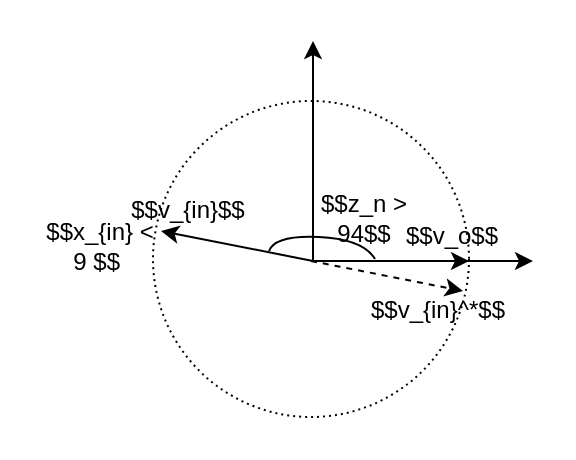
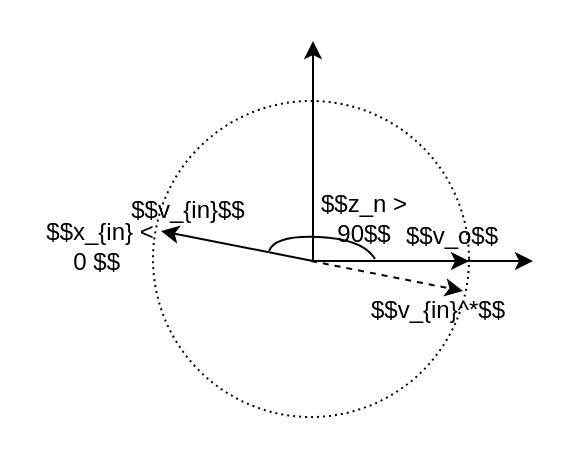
  <mxCell id="0" />
  <mxCell id="1" parent="0" />
  <mxCell id="2" value="" style="ellipse;whiteSpace=wrap;html=1;aspect=fixed;dashed=1;dashPattern=1 2;" vertex="1" parent="1"><mxGeometry x="76" y="50" width="158" height="158" as="geometry" /></mxCell>
  <mxCell id="3" value="" style="endArrow=classic;html=1;rounded=0;" edge="1" parent="1"><mxGeometry width="50" height="50" relative="1" as="geometry"><mxPoint x="156" y="130" as="sourcePoint" /><mxPoint x="156" y="20" as="targetPoint" /></mxGeometry></mxCell>
  <mxCell id="4" value="" style="endArrow=classic;html=1;rounded=0;" edge="1" parent="1"><mxGeometry width="50" height="50" relative="1" as="geometry"><mxPoint x="156" y="130" as="sourcePoint" /><mxPoint x="266" y="130" as="targetPoint" /></mxGeometry></mxCell>
  <mxCell id="5" value="" style="endArrow=classic;html=1;rounded=0;" edge="1" parent="1"><mxGeometry width="50" height="50" relative="1" as="geometry"><mxPoint x="156" y="130" as="sourcePoint" /><mxPoint x="80" y="115" as="targetPoint" /></mxGeometry></mxCell>
  <mxCell id="6" value="$$v_{in}$$" style="text;html=1;strokeColor=none;fillColor=none;align=center;verticalAlign=middle;whiteSpace=wrap;rounded=0;" vertex="1" parent="1"><mxGeometry x="64" y="90" width="60" height="30" as="geometry" /></mxCell>
  <mxCell id="7" value="$$v_o$$" style="text;html=1;strokeColor=none;fillColor=none;align=center;verticalAlign=middle;whiteSpace=wrap;rounded=0;" vertex="1" parent="1"><mxGeometry x="196" y="103" width="60" height="30" as="geometry" /></mxCell>
- <mxCell id="8" value="$$x_{in} &amp;lt; 9 $$&amp;nbsp;" style="text;html=1;strokeColor=none;fillColor=none;align=center;verticalAlign=middle;whiteSpace=wrap;rounded=0;" vertex="1" parent="1"><mxGeometry x="20" y="108" width="60" height="30" as="geometry" /></mxCell>
+ <mxCell id="8" value="$$x_{in} &amp;lt; 0 $$&amp;nbsp;" style="text;html=1;strokeColor=none;fillColor=none;align=center;verticalAlign=middle;whiteSpace=wrap;rounded=0;" vertex="1" parent="1"><mxGeometry x="20" y="108" width="60" height="30" as="geometry" /></mxCell>
  <mxCell id="9" value="" style="endArrow=classic;html=1;rounded=0;dashed=1;" edge="1" parent="1"><mxGeometry width="50" height="50" relative="1" as="geometry"><mxPoint x="155" y="130" as="sourcePoint" /><mxPoint x="231" y="145" as="targetPoint" /></mxGeometry></mxCell>
  <mxCell id="10" value="$$v_{in}^*$$" style="text;html=1;strokeColor=none;fillColor=none;align=center;verticalAlign=middle;whiteSpace=wrap;rounded=0;" vertex="1" parent="1"><mxGeometry x="189" y="140" width="60" height="30" as="geometry" /></mxCell>
  <mxCell id="11" value="" style="curved=1;endArrow=none;html=1;rounded=0;endFill=0;" edge="1" parent="1"><mxGeometry width="50" height="50" relative="1" as="geometry"><mxPoint x="134" y="125" as="sourcePoint" /><mxPoint x="187" y="129" as="targetPoint" /><Array as="points"><mxPoint x="137" y="117" /><mxPoint x="181" y="119" /></Array></mxGeometry></mxCell>
  <mxCell id="12" value="" style="endArrow=classic;html=1;rounded=0;" edge="1" parent="1"><mxGeometry width="50" height="50" relative="1" as="geometry"><mxPoint x="161" y="130" as="sourcePoint" /><mxPoint x="234" y="130" as="targetPoint" /></mxGeometry></mxCell>
- <mxCell id="13" value="$$z_n &amp;gt; 94$$" style="text;html=1;strokeColor=none;fillColor=none;align=center;verticalAlign=middle;whiteSpace=wrap;rounded=0;" vertex="1" parent="1"><mxGeometry x="152" y="94" width="60" height="30" as="geometry" /></mxCell>
+ <mxCell id="13" value="$$z_n &amp;gt; 90$$" style="text;html=1;strokeColor=none;fillColor=none;align=center;verticalAlign=middle;whiteSpace=wrap;rounded=0;" vertex="1" parent="1"><mxGeometry x="152" y="94" width="60" height="30" as="geometry" /></mxCell>
